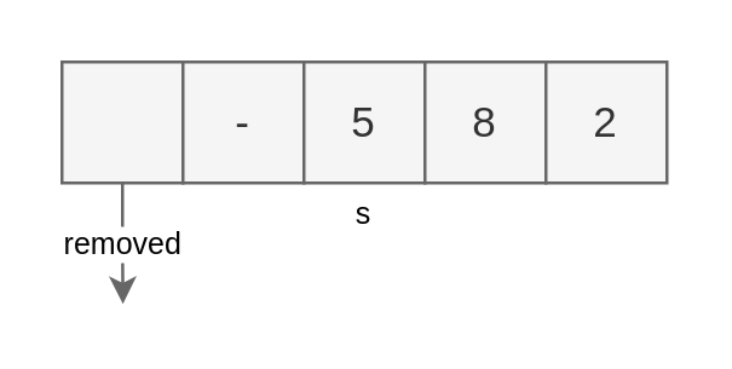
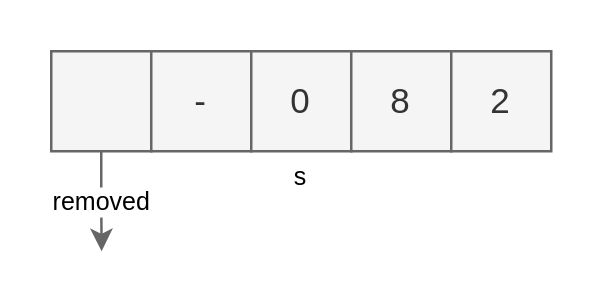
  <mxCell id="0" />
  <mxCell id="1" parent="0" />
  <mxCell id="2" value="removed" style="edgeStyle=orthogonalEdgeStyle;rounded=0;orthogonalLoop=1;jettySize=auto;html=1;exitX=0.5;exitY=1;exitDx=0;exitDy=0;fillColor=#f5f5f5;strokeColor=#666666;fontSize=10;" parent="1" source="3" edge="1"><mxGeometry relative="1" as="geometry"><mxPoint x="40.143" y="100" as="targetPoint" /></mxGeometry></mxCell>
  <mxCell id="3" value="" style="text;html=1;align=center;verticalAlign=middle;whiteSpace=wrap;rounded=0;fillColor=#f5f5f5;strokeColor=#666666;fontSize=14;fontColor=#333333;" parent="1" vertex="1"><mxGeometry x="20" y="20" width="40" height="40" as="geometry" /></mxCell>
  <mxCell id="4" value="-" style="text;html=1;align=center;verticalAlign=middle;whiteSpace=wrap;rounded=0;fillColor=#f5f5f5;strokeColor=#666666;fontSize=14;fontColor=#333333;" parent="1" vertex="1"><mxGeometry x="60" y="20" width="40" height="40" as="geometry" /></mxCell>
- <mxCell id="5" value="5" style="text;html=1;align=center;verticalAlign=middle;whiteSpace=wrap;rounded=0;fillColor=#f5f5f5;strokeColor=#666666;fontSize=14;fontColor=#333333;" parent="1" vertex="1"><mxGeometry x="100" y="20" width="40" height="40" as="geometry" /></mxCell>
+ <mxCell id="5" value="0" style="text;html=1;align=center;verticalAlign=middle;whiteSpace=wrap;rounded=0;fillColor=#f5f5f5;strokeColor=#666666;fontSize=14;fontColor=#333333;" parent="1" vertex="1"><mxGeometry x="100" y="20" width="40" height="40" as="geometry" /></mxCell>
  <mxCell id="6" value="8" style="text;html=1;align=center;verticalAlign=middle;whiteSpace=wrap;rounded=0;fillColor=#f5f5f5;strokeColor=#666666;fontSize=14;fontColor=#333333;" parent="1" vertex="1"><mxGeometry x="140" y="20" width="40" height="40" as="geometry" /></mxCell>
  <mxCell id="7" value="s" style="text;html=1;align=center;verticalAlign=middle;whiteSpace=wrap;rounded=0;fontSize=10;" parent="1" vertex="1"><mxGeometry x="20" y="60" width="200" height="20" as="geometry" /></mxCell>
  <mxCell id="8" value="2" style="text;html=1;align=center;verticalAlign=middle;whiteSpace=wrap;rounded=0;fillColor=#f5f5f5;strokeColor=#666666;fontSize=14;fontColor=#333333;" parent="1" vertex="1"><mxGeometry x="180" y="20" width="40" height="40" as="geometry" /></mxCell>
